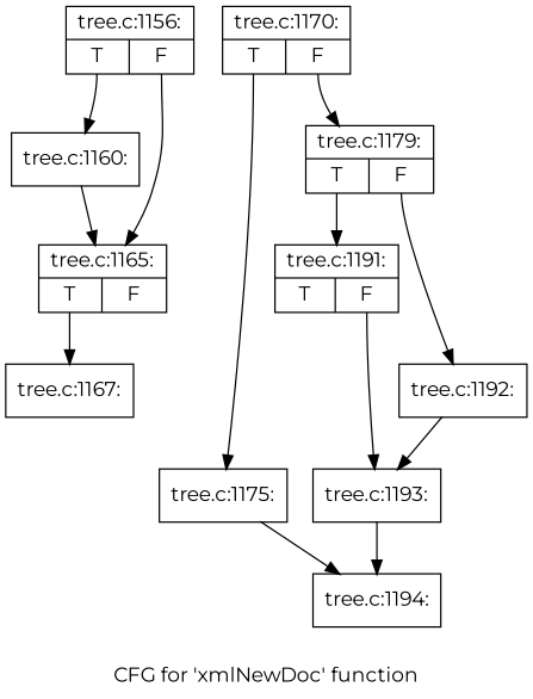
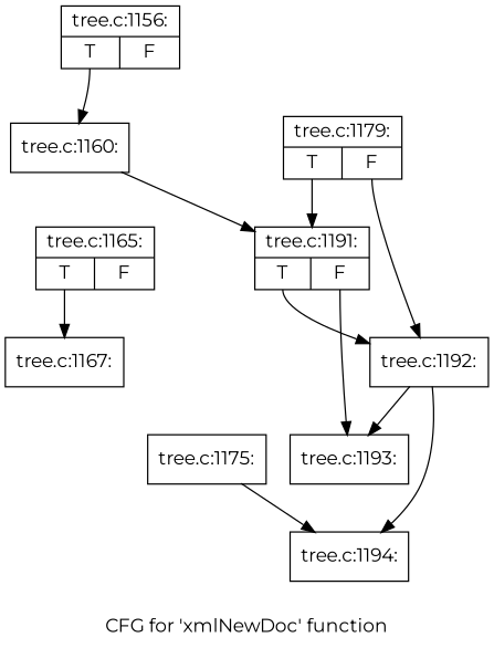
  digraph {
    fontname=Montserrat
    label="CFG for 'xmlNewDoc' function"
    node [fontname=Montserrat shape=record]
    edge [fontname=Montserrat tailport=s0]
    n1 [label="{tree.c:1156:|{<s0>T|<s1>F}}"]
    n2 [label="{tree.c:1160:}"]
    n3 [label="{tree.c:1165:|{<s0>T|<s1>F}}"]
    n4 [label="{tree.c:1167:}"]
-   n5 [label="{tree.c:1170:|{<s0>T|<s1>F}}"]
    n6 [label="{tree.c:1175:}"]
    n7 [label="{tree.c:1179:|{<s0>T|<s1>F}}"]
    n8 [label="{tree.c:1194:}"]
    n9 [label="{tree.c:1191:|{<s0>T|<s1>F}}"]
    n10 [label="{tree.c:1192:}"]
    n11 [label="{tree.c:1193:}"]
    n1 -> n2
-   n1 -> n3 [tailport=s1]
-   n2 -> n3 [tailport=""]
+   n2 -> n9 [tailport=""]
    n3 -> n4
-   n5 -> n6
-   n5 -> n7 [tailport=s1]
    n6 -> n8 [tailport=""]
    n7 -> n9
    n7 -> n10 [tailport=s1]
+   n9 -> n10
    n9 -> n11 [tailport=s1]
    n10 -> n11 [tailport=""]
-   n11 -> n8 [tailport=""]
+   n10 -> n8 [tailport=""]
  }
